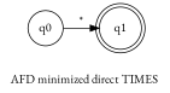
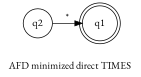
  digraph {
    label="AFD minimized direct TIMES"
    rankdir=LR
    fontname="EB Garamond"
    node [fontname="EB Garamond"]
-   n1 [label=q0 shape=circle]
+   n1 [label=q2 shape=circle]
    n2 [label=q1 shape=doublecircle]
    n1 -> n2 [label="*" fontname="EB Garamond"]
  }
